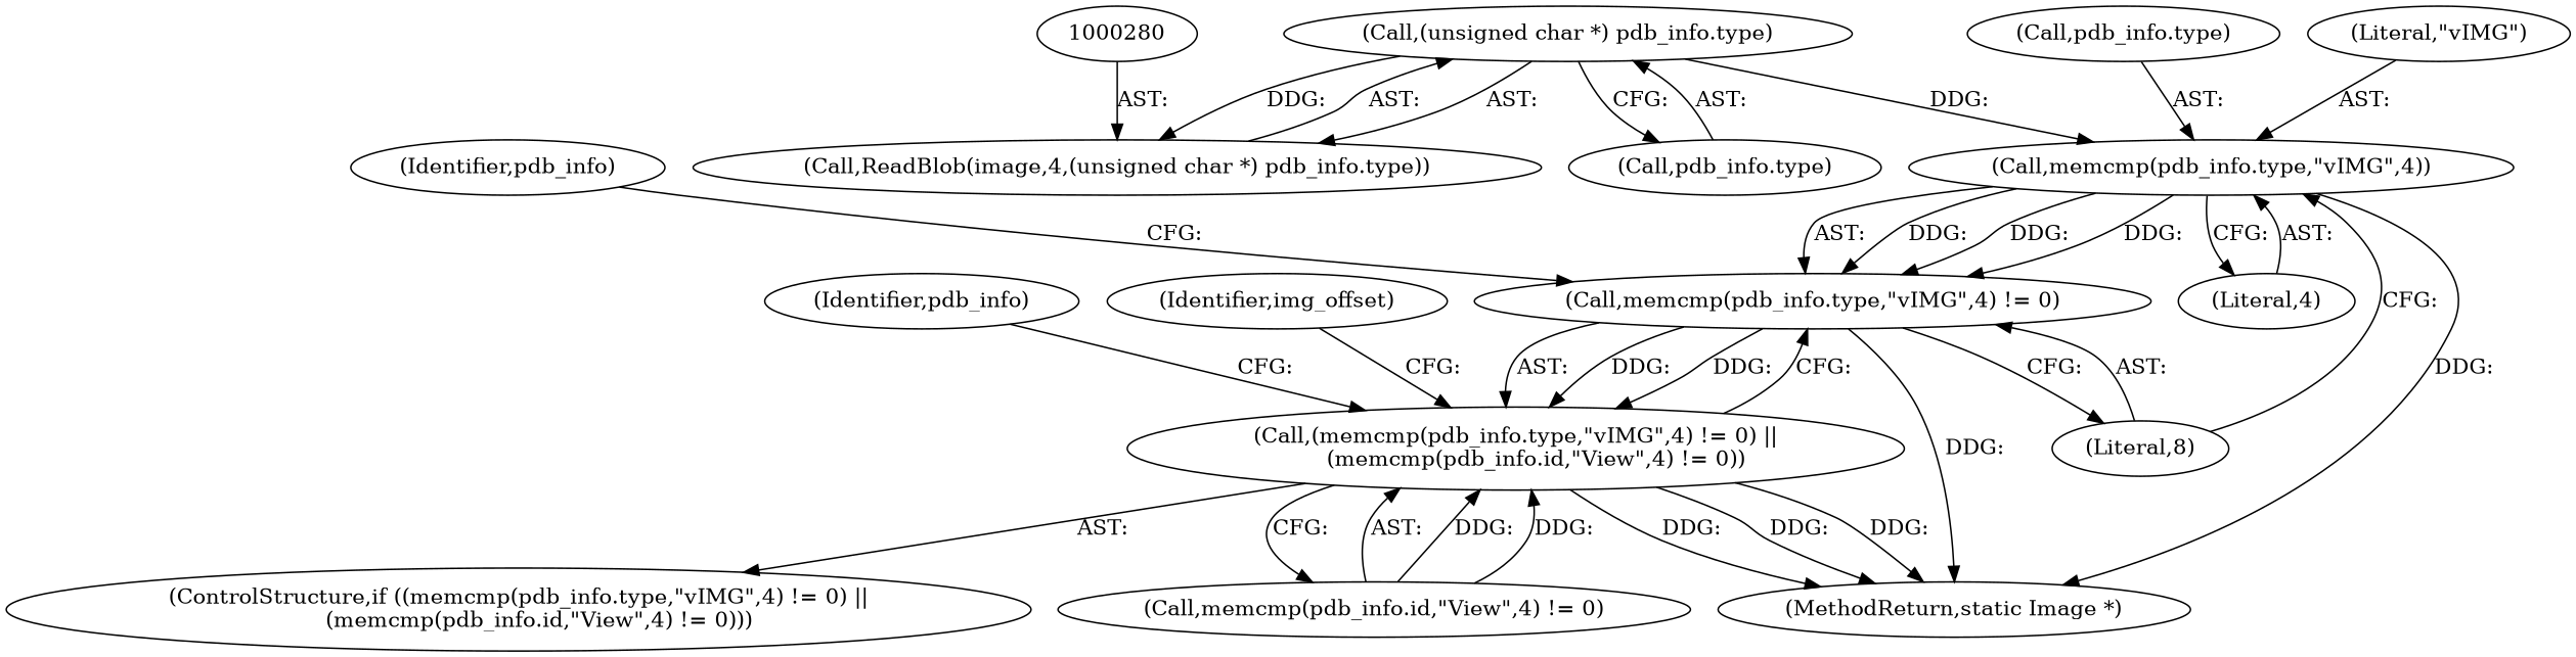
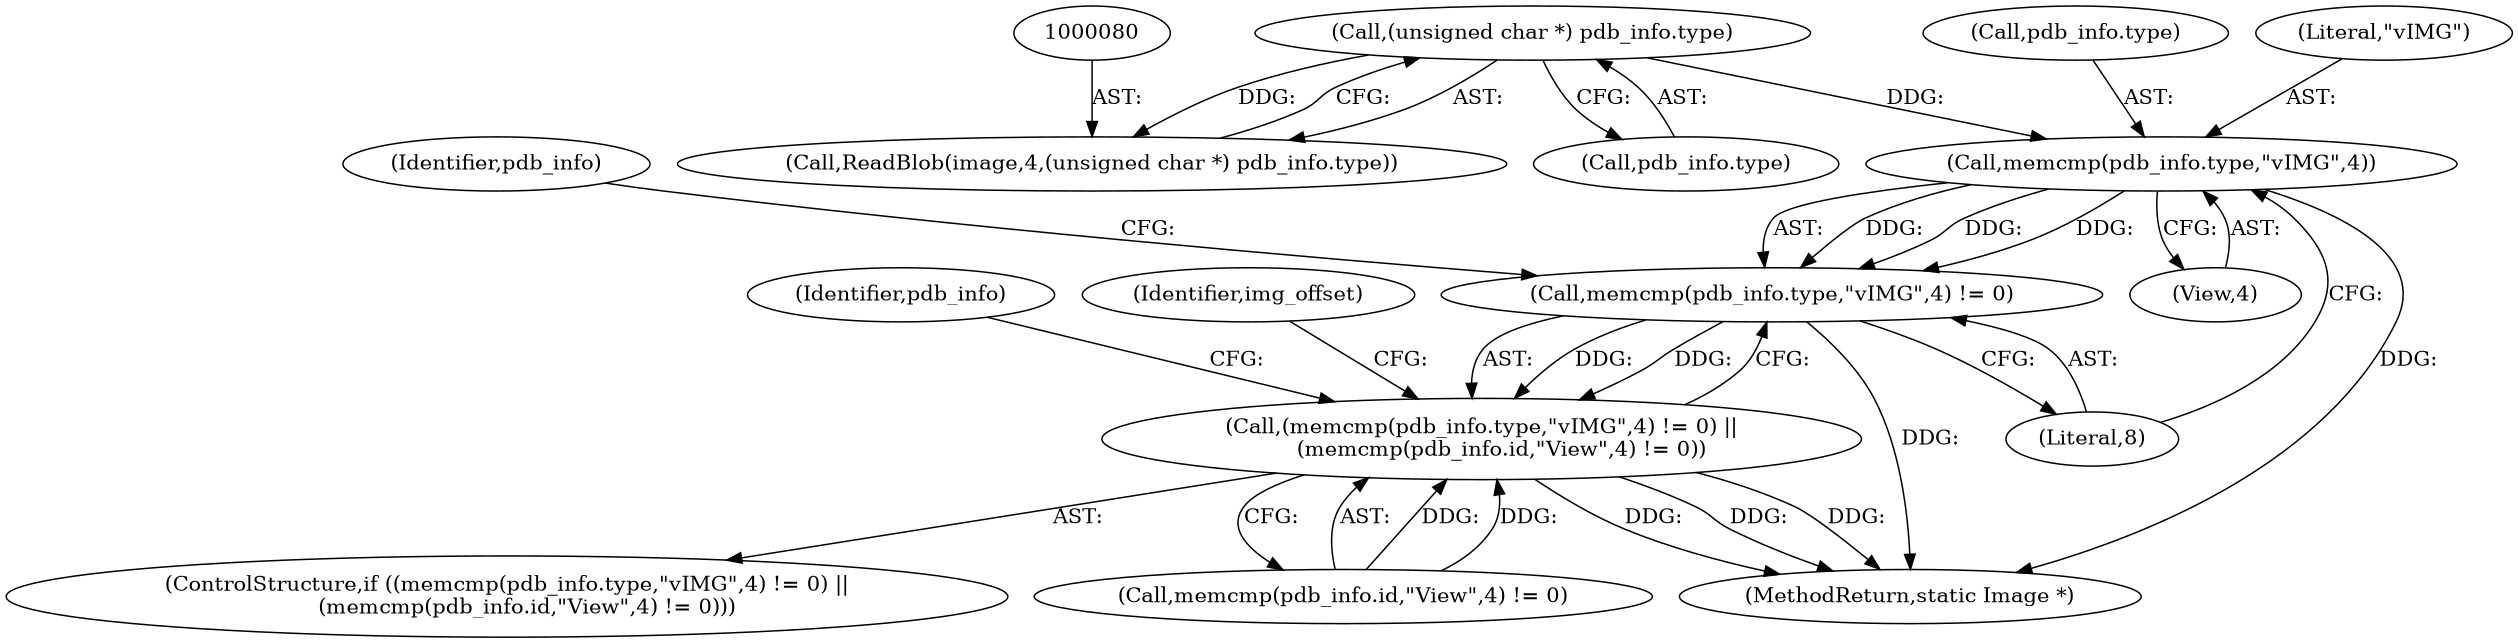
  digraph {
    n1 [label="(Call,memcmp(pdb_info.type,\"vIMG\",4))"]
    n2 [label="(Call,memcmp(pdb_info.type,\"vIMG\",4) != 0)"]
-   n3 [label="(Literal,4)"]
+   n3 [label="(View,4)"]
    n4 [label="(MethodReturn,static Image *)"]
    n5 [label="(Call,(memcmp(pdb_info.type,\"vIMG\",4) != 0) ||\n      (memcmp(pdb_info.id,\"View\",4) != 0))"]
    n6 [label="(Literal,8)"]
    n7 [label="(Call,(unsigned char *) pdb_info.type)"]
    n8 [label="(Call,ReadBlob(image,4,(unsigned char *) pdb_info.type))"]
    n9 [label="(Call,pdb_info.type)"]
    n10 [label="(Call,memcmp(pdb_info.id,\"View\",4) != 0)"]
    n11 [label="(ControlStructure,if ((memcmp(pdb_info.type,\"vIMG\",4) != 0) ||\n      (memcmp(pdb_info.id,\"View\",4) != 0)))"]
    n12 [label="(Call,pdb_info.type)"]
    n13 [label="(Identifier,pdb_info)"]
    n14 [label="(Literal,\"vIMG\")"]
    n15 [label="(Identifier,pdb_info)"]
    n16 [label="(Identifier,img_offset)"]
-   1000280
+   1000280 [label=1000080]
    n1 -> n2 [label="AST: "]
    n1 -> n2 [label="DDG: "]
    n1 -> n2 [label="DDG: "]
    n1 -> n2 [label="DDG: "]
    n1 -> n3 [label="CFG: "]
    n1 -> n4 [label="DDG: "]
    n2 -> n4 [label="DDG: "]
    n2 -> n5 [label="AST: "]
    n2 -> n5 [label="DDG: "]
    n2 -> n5 [label="DDG: "]
    n2 -> n6 [label="CFG: "]
    n3 -> n1 [label="AST: "]
    n5 -> n2 [label="CFG: "]
    n5 -> n4 [label="DDG: "]
    n5 -> n4 [label="DDG: "]
    n5 -> n4 [label="DDG: "]
    n5 -> n10 [label="CFG: "]
    n5 -> n11 [label="AST: "]
    n6 -> n1 [label="CFG: "]
    n6 -> n2 [label="AST: "]
    n7 -> n1 [label="DDG: "]
    n7 -> n8 [label="AST: "]
    n7 -> n8 [label="DDG: "]
    n7 -> n9 [label="CFG: "]
-   n8 -> n7 [label="AST: "]
+   n8 -> n7 [label="CFG: "]
    n9 -> n7 [label="AST: "]
    n10 -> n5 [label="AST: "]
    n10 -> n5 [label="DDG: "]
    n10 -> n5 [label="DDG: "]
    n12 -> n1 [label="AST: "]
    n13 -> n2 [label="CFG: "]
    n14 -> n1 [label="AST: "]
    n15 -> n5 [label="CFG: "]
    n16 -> n5 [label="CFG: "]
    1000280 -> n8 [label="AST: "]
  }
